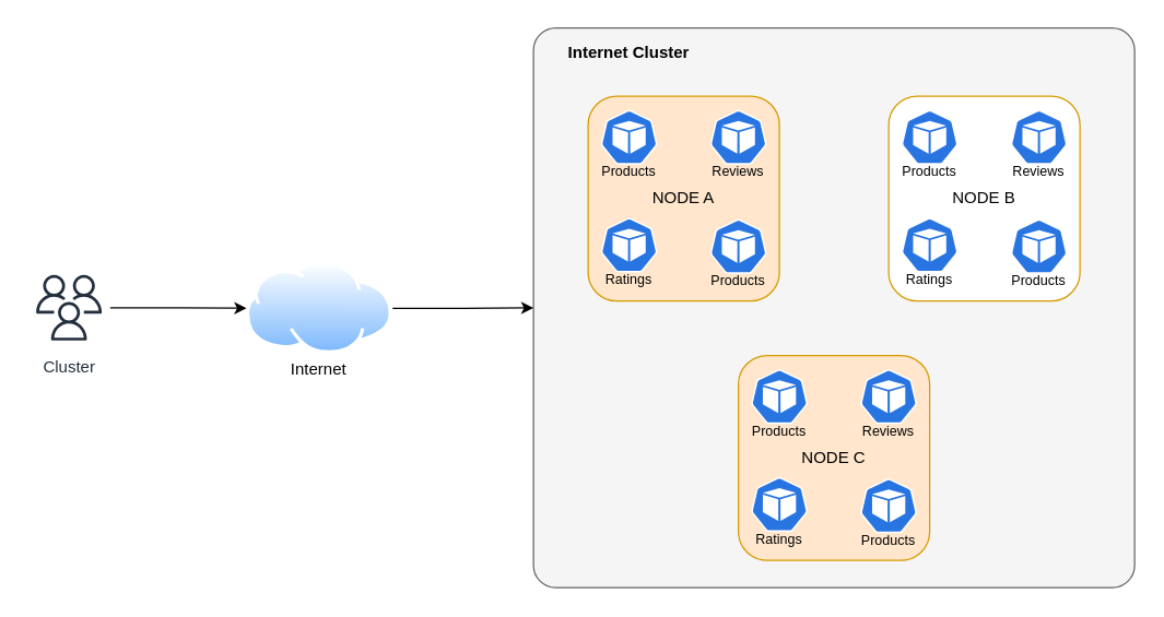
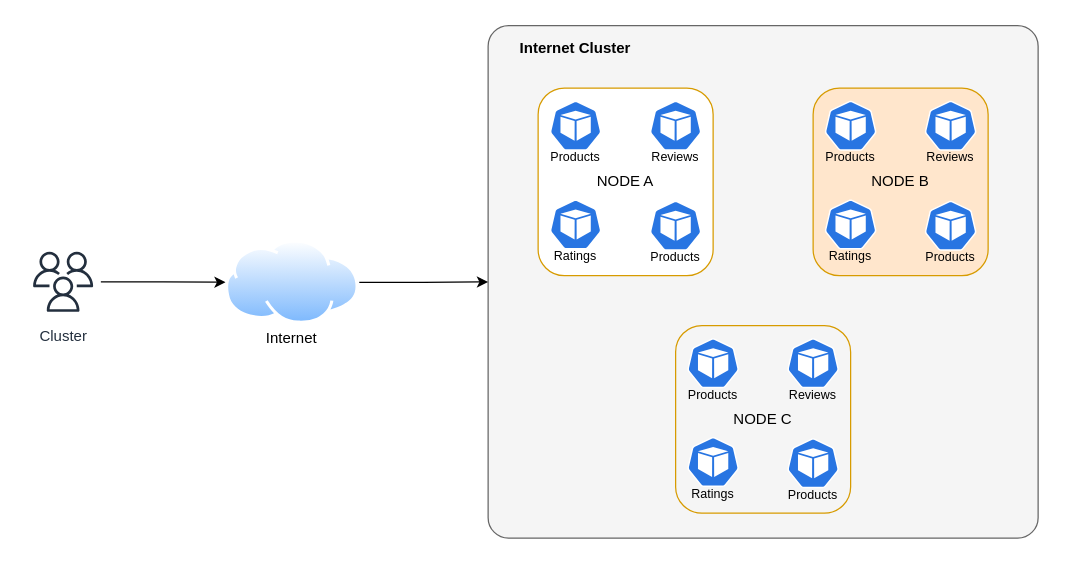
  <mxCell id="0" />
  <mxCell id="1" parent="0" />
  <mxCell id="2" value="" style="group" vertex="1" connectable="0" parent="1"><mxGeometry x="390" y="20" width="440" height="410" as="geometry" /></mxCell>
  <mxCell id="3" value="" style="rounded=1;whiteSpace=wrap;html=1;fontSize=12;arcSize=4;fillColor=#f5f5f5;fontColor=#333333;strokeColor=#666666;" vertex="1" parent="2"><mxGeometry width="440" height="410.0" as="geometry" /></mxCell>
  <mxCell id="4" value="&lt;b&gt;Internet Cluster&lt;/b&gt;" style="text;html=1;strokeColor=none;fillColor=none;align=center;verticalAlign=middle;whiteSpace=wrap;rounded=0;fontSize=12;" vertex="1" parent="2"><mxGeometry x="10" y="3.075" width="120" height="30.75" as="geometry" /></mxCell>
  <mxCell id="5" value="" style="group" vertex="1" connectable="0" parent="1"><mxGeometry x="430" y="70" width="140" height="150" as="geometry" /></mxCell>
- <mxCell id="6" value="&lt;font style=&quot;font-size: 12px&quot;&gt;NODE A&lt;/font&gt;" style="rounded=1;whiteSpace=wrap;html=1;fontSize=10;fillColor=#ffe6cc;strokeColor=#d79b00;" vertex="1" parent="5"><mxGeometry width="140" height="150" as="geometry" /></mxCell>
+ <mxCell id="6" value="&lt;font style=&quot;font-size: 12px&quot;&gt;NODE A&lt;/font&gt;" style="rounded=1;whiteSpace=wrap;html=1;fontSize=10;fillColor=#ffffff;strokeColor=#d79b00;" vertex="1" parent="5"><mxGeometry width="140" height="150" as="geometry" /></mxCell>
  <mxCell id="7" value="" style="group" vertex="1" connectable="0" parent="5"><mxGeometry x="80" y="10" width="60" height="60" as="geometry" /></mxCell>
  <mxCell id="8" value="" style="sketch=0;html=1;dashed=0;whitespace=wrap;fillColor=#2875E2;strokeColor=#ffffff;points=[[0.005,0.63,0],[0.1,0.2,0],[0.9,0.2,0],[0.5,0,0],[0.995,0.63,0],[0.72,0.99,0],[0.5,1,0],[0.28,0.99,0]];shape=mxgraph.kubernetes.icon;prIcon=pod" vertex="1" parent="7"><mxGeometry x="6.25" width="47.5" height="40" as="geometry" /></mxCell>
  <mxCell id="9" value="Reviews" style="text;html=1;strokeColor=none;fillColor=none;align=center;verticalAlign=middle;whiteSpace=wrap;rounded=0;fontSize=10;" vertex="1" parent="7"><mxGeometry y="30" width="60" height="30" as="geometry" /></mxCell>
  <mxCell id="10" value="" style="group" vertex="1" connectable="0" parent="5"><mxGeometry y="89" width="60" height="60" as="geometry" /></mxCell>
  <mxCell id="11" value="" style="sketch=0;html=1;dashed=0;whitespace=wrap;fillColor=#2875E2;strokeColor=#ffffff;points=[[0.005,0.63,0],[0.1,0.2,0],[0.9,0.2,0],[0.5,0,0],[0.995,0.63,0],[0.72,0.99,0],[0.5,1,0],[0.28,0.99,0]];shape=mxgraph.kubernetes.icon;prIcon=pod" vertex="1" parent="10"><mxGeometry x="6.25" width="47.5" height="40" as="geometry" /></mxCell>
  <mxCell id="12" value="Ratings" style="text;html=1;strokeColor=none;fillColor=none;align=center;verticalAlign=middle;whiteSpace=wrap;rounded=0;fontSize=10;" vertex="1" parent="10"><mxGeometry y="30" width="60" height="30" as="geometry" /></mxCell>
  <mxCell id="13" value="" style="group" vertex="1" connectable="0" parent="5"><mxGeometry x="80" y="90" width="60" height="60" as="geometry" /></mxCell>
  <mxCell id="14" value="" style="sketch=0;html=1;dashed=0;whitespace=wrap;fillColor=#2875E2;strokeColor=#ffffff;points=[[0.005,0.63,0],[0.1,0.2,0],[0.9,0.2,0],[0.5,0,0],[0.995,0.63,0],[0.72,0.99,0],[0.5,1,0],[0.28,0.99,0]];shape=mxgraph.kubernetes.icon;prIcon=pod" vertex="1" parent="13"><mxGeometry x="6.25" width="47.5" height="40" as="geometry" /></mxCell>
  <mxCell id="15" value="Products" style="text;html=1;strokeColor=none;fillColor=none;align=center;verticalAlign=middle;whiteSpace=wrap;rounded=0;fontSize=10;" vertex="1" parent="13"><mxGeometry y="30" width="60" height="30" as="geometry" /></mxCell>
  <mxCell id="16" value="" style="group" vertex="1" connectable="0" parent="5"><mxGeometry y="10" width="60" height="60" as="geometry" /></mxCell>
  <mxCell id="17" value="" style="sketch=0;html=1;dashed=0;whitespace=wrap;fillColor=#2875E2;strokeColor=#ffffff;points=[[0.005,0.63,0],[0.1,0.2,0],[0.9,0.2,0],[0.5,0,0],[0.995,0.63,0],[0.72,0.99,0],[0.5,1,0],[0.28,0.99,0]];shape=mxgraph.kubernetes.icon;prIcon=pod" vertex="1" parent="16"><mxGeometry x="6.25" width="47.5" height="40" as="geometry" /></mxCell>
  <mxCell id="18" value="Products" style="text;html=1;strokeColor=none;fillColor=none;align=center;verticalAlign=middle;whiteSpace=wrap;rounded=0;fontSize=10;" vertex="1" parent="16"><mxGeometry y="30" width="60" height="30" as="geometry" /></mxCell>
  <mxCell id="19" value="" style="group" vertex="1" connectable="0" parent="1"><mxGeometry x="540" y="260" width="140" height="150" as="geometry" /></mxCell>
- <mxCell id="20" value="&lt;font style=&quot;font-size: 12px&quot;&gt;NODE C&lt;/font&gt;" style="rounded=1;whiteSpace=wrap;html=1;fontSize=10;fillColor=#ffe6cc;strokeColor=#d79b00;" vertex="1" parent="19"><mxGeometry width="140" height="150" as="geometry" /></mxCell>
+ <mxCell id="20" value="&lt;font style=&quot;font-size: 12px&quot;&gt;NODE C&lt;/font&gt;" style="rounded=1;whiteSpace=wrap;html=1;fontSize=10;fillColor=#f5f5f5;strokeColor=#d79b00;" vertex="1" parent="19"><mxGeometry width="140" height="150" as="geometry" /></mxCell>
  <mxCell id="21" value="" style="group" vertex="1" connectable="0" parent="19"><mxGeometry x="80" y="10" width="60" height="60" as="geometry" /></mxCell>
  <mxCell id="22" value="" style="sketch=0;html=1;dashed=0;whitespace=wrap;fillColor=#2875E2;strokeColor=#ffffff;points=[[0.005,0.63,0],[0.1,0.2,0],[0.9,0.2,0],[0.5,0,0],[0.995,0.63,0],[0.72,0.99,0],[0.5,1,0],[0.28,0.99,0]];shape=mxgraph.kubernetes.icon;prIcon=pod" vertex="1" parent="21"><mxGeometry x="6.25" width="47.5" height="40" as="geometry" /></mxCell>
  <mxCell id="23" value="Reviews" style="text;html=1;strokeColor=none;fillColor=none;align=center;verticalAlign=middle;whiteSpace=wrap;rounded=0;fontSize=10;" vertex="1" parent="21"><mxGeometry y="30" width="60" height="30" as="geometry" /></mxCell>
  <mxCell id="24" value="" style="group" vertex="1" connectable="0" parent="19"><mxGeometry y="89" width="60" height="60" as="geometry" /></mxCell>
  <mxCell id="25" value="" style="sketch=0;html=1;dashed=0;whitespace=wrap;fillColor=#2875E2;strokeColor=#ffffff;points=[[0.005,0.63,0],[0.1,0.2,0],[0.9,0.2,0],[0.5,0,0],[0.995,0.63,0],[0.72,0.99,0],[0.5,1,0],[0.28,0.99,0]];shape=mxgraph.kubernetes.icon;prIcon=pod" vertex="1" parent="24"><mxGeometry x="6.25" width="47.5" height="40" as="geometry" /></mxCell>
  <mxCell id="26" value="Ratings" style="text;html=1;strokeColor=none;fillColor=none;align=center;verticalAlign=middle;whiteSpace=wrap;rounded=0;fontSize=10;" vertex="1" parent="24"><mxGeometry y="30" width="60" height="30" as="geometry" /></mxCell>
  <mxCell id="27" value="" style="group" vertex="1" connectable="0" parent="19"><mxGeometry x="80" y="90" width="60" height="60" as="geometry" /></mxCell>
  <mxCell id="28" value="" style="sketch=0;html=1;dashed=0;whitespace=wrap;fillColor=#2875E2;strokeColor=#ffffff;points=[[0.005,0.63,0],[0.1,0.2,0],[0.9,0.2,0],[0.5,0,0],[0.995,0.63,0],[0.72,0.99,0],[0.5,1,0],[0.28,0.99,0]];shape=mxgraph.kubernetes.icon;prIcon=pod" vertex="1" parent="27"><mxGeometry x="6.25" width="47.5" height="40" as="geometry" /></mxCell>
  <mxCell id="29" value="Products" style="text;html=1;strokeColor=none;fillColor=none;align=center;verticalAlign=middle;whiteSpace=wrap;rounded=0;fontSize=10;" vertex="1" parent="27"><mxGeometry y="30" width="60" height="30" as="geometry" /></mxCell>
  <mxCell id="30" value="" style="group" vertex="1" connectable="0" parent="19"><mxGeometry y="10" width="60" height="60" as="geometry" /></mxCell>
  <mxCell id="31" value="" style="sketch=0;html=1;dashed=0;whitespace=wrap;fillColor=#2875E2;strokeColor=#ffffff;points=[[0.005,0.63,0],[0.1,0.2,0],[0.9,0.2,0],[0.5,0,0],[0.995,0.63,0],[0.72,0.99,0],[0.5,1,0],[0.28,0.99,0]];shape=mxgraph.kubernetes.icon;prIcon=pod" vertex="1" parent="30"><mxGeometry x="6.25" width="47.5" height="40" as="geometry" /></mxCell>
  <mxCell id="32" value="Products" style="text;html=1;strokeColor=none;fillColor=none;align=center;verticalAlign=middle;whiteSpace=wrap;rounded=0;fontSize=10;" vertex="1" parent="30"><mxGeometry y="30" width="60" height="30" as="geometry" /></mxCell>
  <mxCell id="33" value="" style="group" vertex="1" connectable="0" parent="1"><mxGeometry x="650" y="70" width="140" height="150" as="geometry" /></mxCell>
- <mxCell id="34" value="&lt;font style=&quot;font-size: 12px&quot;&gt;NODE B&lt;/font&gt;" style="rounded=1;whiteSpace=wrap;html=1;fontSize=10;fillColor=#ffffff;strokeColor=#d79b00;" vertex="1" parent="33"><mxGeometry width="140" height="150" as="geometry" /></mxCell>
+ <mxCell id="34" value="&lt;font style=&quot;font-size: 12px&quot;&gt;NODE B&lt;/font&gt;" style="rounded=1;whiteSpace=wrap;html=1;fontSize=10;fillColor=#ffe6cc;strokeColor=#d79b00;" vertex="1" parent="33"><mxGeometry width="140" height="150" as="geometry" /></mxCell>
  <mxCell id="35" value="" style="group" vertex="1" connectable="0" parent="33"><mxGeometry x="80" y="10" width="60" height="60" as="geometry" /></mxCell>
  <mxCell id="36" value="" style="sketch=0;html=1;dashed=0;whitespace=wrap;fillColor=#2875E2;strokeColor=#ffffff;points=[[0.005,0.63,0],[0.1,0.2,0],[0.9,0.2,0],[0.5,0,0],[0.995,0.63,0],[0.72,0.99,0],[0.5,1,0],[0.28,0.99,0]];shape=mxgraph.kubernetes.icon;prIcon=pod" vertex="1" parent="35"><mxGeometry x="6.25" width="47.5" height="40" as="geometry" /></mxCell>
  <mxCell id="37" value="Reviews" style="text;html=1;strokeColor=none;fillColor=none;align=center;verticalAlign=middle;whiteSpace=wrap;rounded=0;fontSize=10;" vertex="1" parent="35"><mxGeometry y="30" width="60" height="30" as="geometry" /></mxCell>
  <mxCell id="38" value="" style="group" vertex="1" connectable="0" parent="33"><mxGeometry y="89" width="60" height="60" as="geometry" /></mxCell>
  <mxCell id="39" value="" style="sketch=0;html=1;dashed=0;whitespace=wrap;fillColor=#2875E2;strokeColor=#ffffff;points=[[0.005,0.63,0],[0.1,0.2,0],[0.9,0.2,0],[0.5,0,0],[0.995,0.63,0],[0.72,0.99,0],[0.5,1,0],[0.28,0.99,0]];shape=mxgraph.kubernetes.icon;prIcon=pod" vertex="1" parent="38"><mxGeometry x="6.25" width="47.5" height="40" as="geometry" /></mxCell>
  <mxCell id="40" value="Ratings" style="text;html=1;strokeColor=none;fillColor=none;align=center;verticalAlign=middle;whiteSpace=wrap;rounded=0;fontSize=10;" vertex="1" parent="38"><mxGeometry y="30" width="60" height="30" as="geometry" /></mxCell>
  <mxCell id="41" value="" style="group" vertex="1" connectable="0" parent="33"><mxGeometry x="80" y="90" width="60" height="60" as="geometry" /></mxCell>
  <mxCell id="42" value="" style="sketch=0;html=1;dashed=0;whitespace=wrap;fillColor=#2875E2;strokeColor=#ffffff;points=[[0.005,0.63,0],[0.1,0.2,0],[0.9,0.2,0],[0.5,0,0],[0.995,0.63,0],[0.72,0.99,0],[0.5,1,0],[0.28,0.99,0]];shape=mxgraph.kubernetes.icon;prIcon=pod" vertex="1" parent="41"><mxGeometry x="6.25" width="47.5" height="40" as="geometry" /></mxCell>
  <mxCell id="43" value="Products" style="text;html=1;strokeColor=none;fillColor=none;align=center;verticalAlign=middle;whiteSpace=wrap;rounded=0;fontSize=10;" vertex="1" parent="41"><mxGeometry y="30" width="60" height="30" as="geometry" /></mxCell>
  <mxCell id="44" value="" style="group" vertex="1" connectable="0" parent="33"><mxGeometry y="10" width="60" height="60" as="geometry" /></mxCell>
  <mxCell id="45" value="" style="sketch=0;html=1;dashed=0;whitespace=wrap;fillColor=#2875E2;strokeColor=#ffffff;points=[[0.005,0.63,0],[0.1,0.2,0],[0.9,0.2,0],[0.5,0,0],[0.995,0.63,0],[0.72,0.99,0],[0.5,1,0],[0.28,0.99,0]];shape=mxgraph.kubernetes.icon;prIcon=pod" vertex="1" parent="44"><mxGeometry x="6.25" width="47.5" height="40" as="geometry" /></mxCell>
  <mxCell id="46" value="Products" style="text;html=1;strokeColor=none;fillColor=none;align=center;verticalAlign=middle;whiteSpace=wrap;rounded=0;fontSize=10;" vertex="1" parent="44"><mxGeometry y="30" width="60" height="30" as="geometry" /></mxCell>
  <mxCell id="47" style="edgeStyle=orthogonalEdgeStyle;rounded=0;orthogonalLoop=1;jettySize=auto;html=1;fontSize=12;" edge="1" parent="1" source="51" target="3"><mxGeometry relative="1" as="geometry" /></mxCell>
  <mxCell id="48" style="edgeStyle=orthogonalEdgeStyle;rounded=0;orthogonalLoop=1;jettySize=auto;html=1;entryX=0;entryY=0.5;entryDx=0;entryDy=0;fontSize=12;" edge="1" parent="1" source="49" target="51"><mxGeometry relative="1" as="geometry" /></mxCell>
  <mxCell id="49" value="Cluster" style="sketch=0;outlineConnect=0;fontColor=#232F3E;gradientColor=none;strokeColor=#232F3E;fillColor=#ffffff;dashed=0;verticalLabelPosition=bottom;verticalAlign=top;align=center;html=1;fontSize=12;fontStyle=0;aspect=fixed;shape=mxgraph.aws4.resourceIcon;resIcon=mxgraph.aws4.users;" vertex="1" parent="1"><mxGeometry x="20" y="194.99" width="60" height="60" as="geometry" /></mxCell>
  <mxCell id="50" value="" style="group" vertex="1" connectable="0" parent="1"><mxGeometry x="180" y="191.63" width="106.93" height="93.37" as="geometry" /></mxCell>
  <mxCell id="51" value="" style="aspect=fixed;perimeter=ellipsePerimeter;html=1;align=center;shadow=0;dashed=0;spacingTop=3;image;image=img/lib/active_directory/internet_cloud.svg;fontSize=12;" vertex="1" parent="50"><mxGeometry width="106.93" height="67.37" as="geometry" /></mxCell>
  <mxCell id="52" value="Internet" style="text;html=1;strokeColor=none;fillColor=none;align=center;verticalAlign=middle;whiteSpace=wrap;rounded=0;fontSize=12;" vertex="1" parent="50"><mxGeometry x="23" y="63.37" width="60" height="30" as="geometry" /></mxCell>
